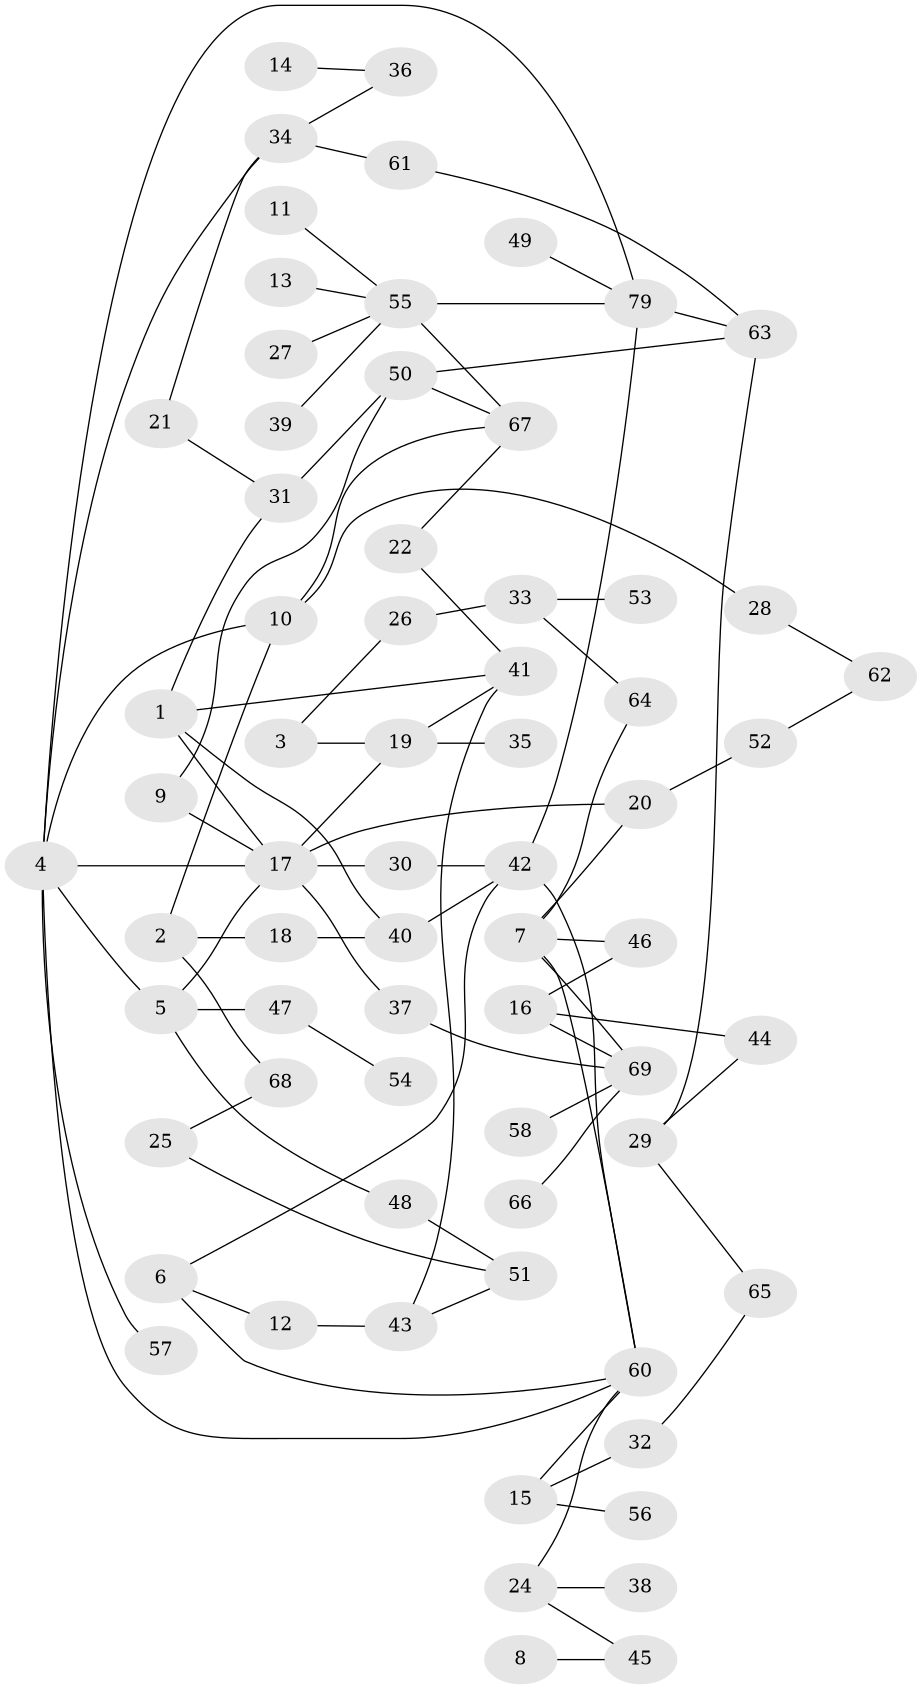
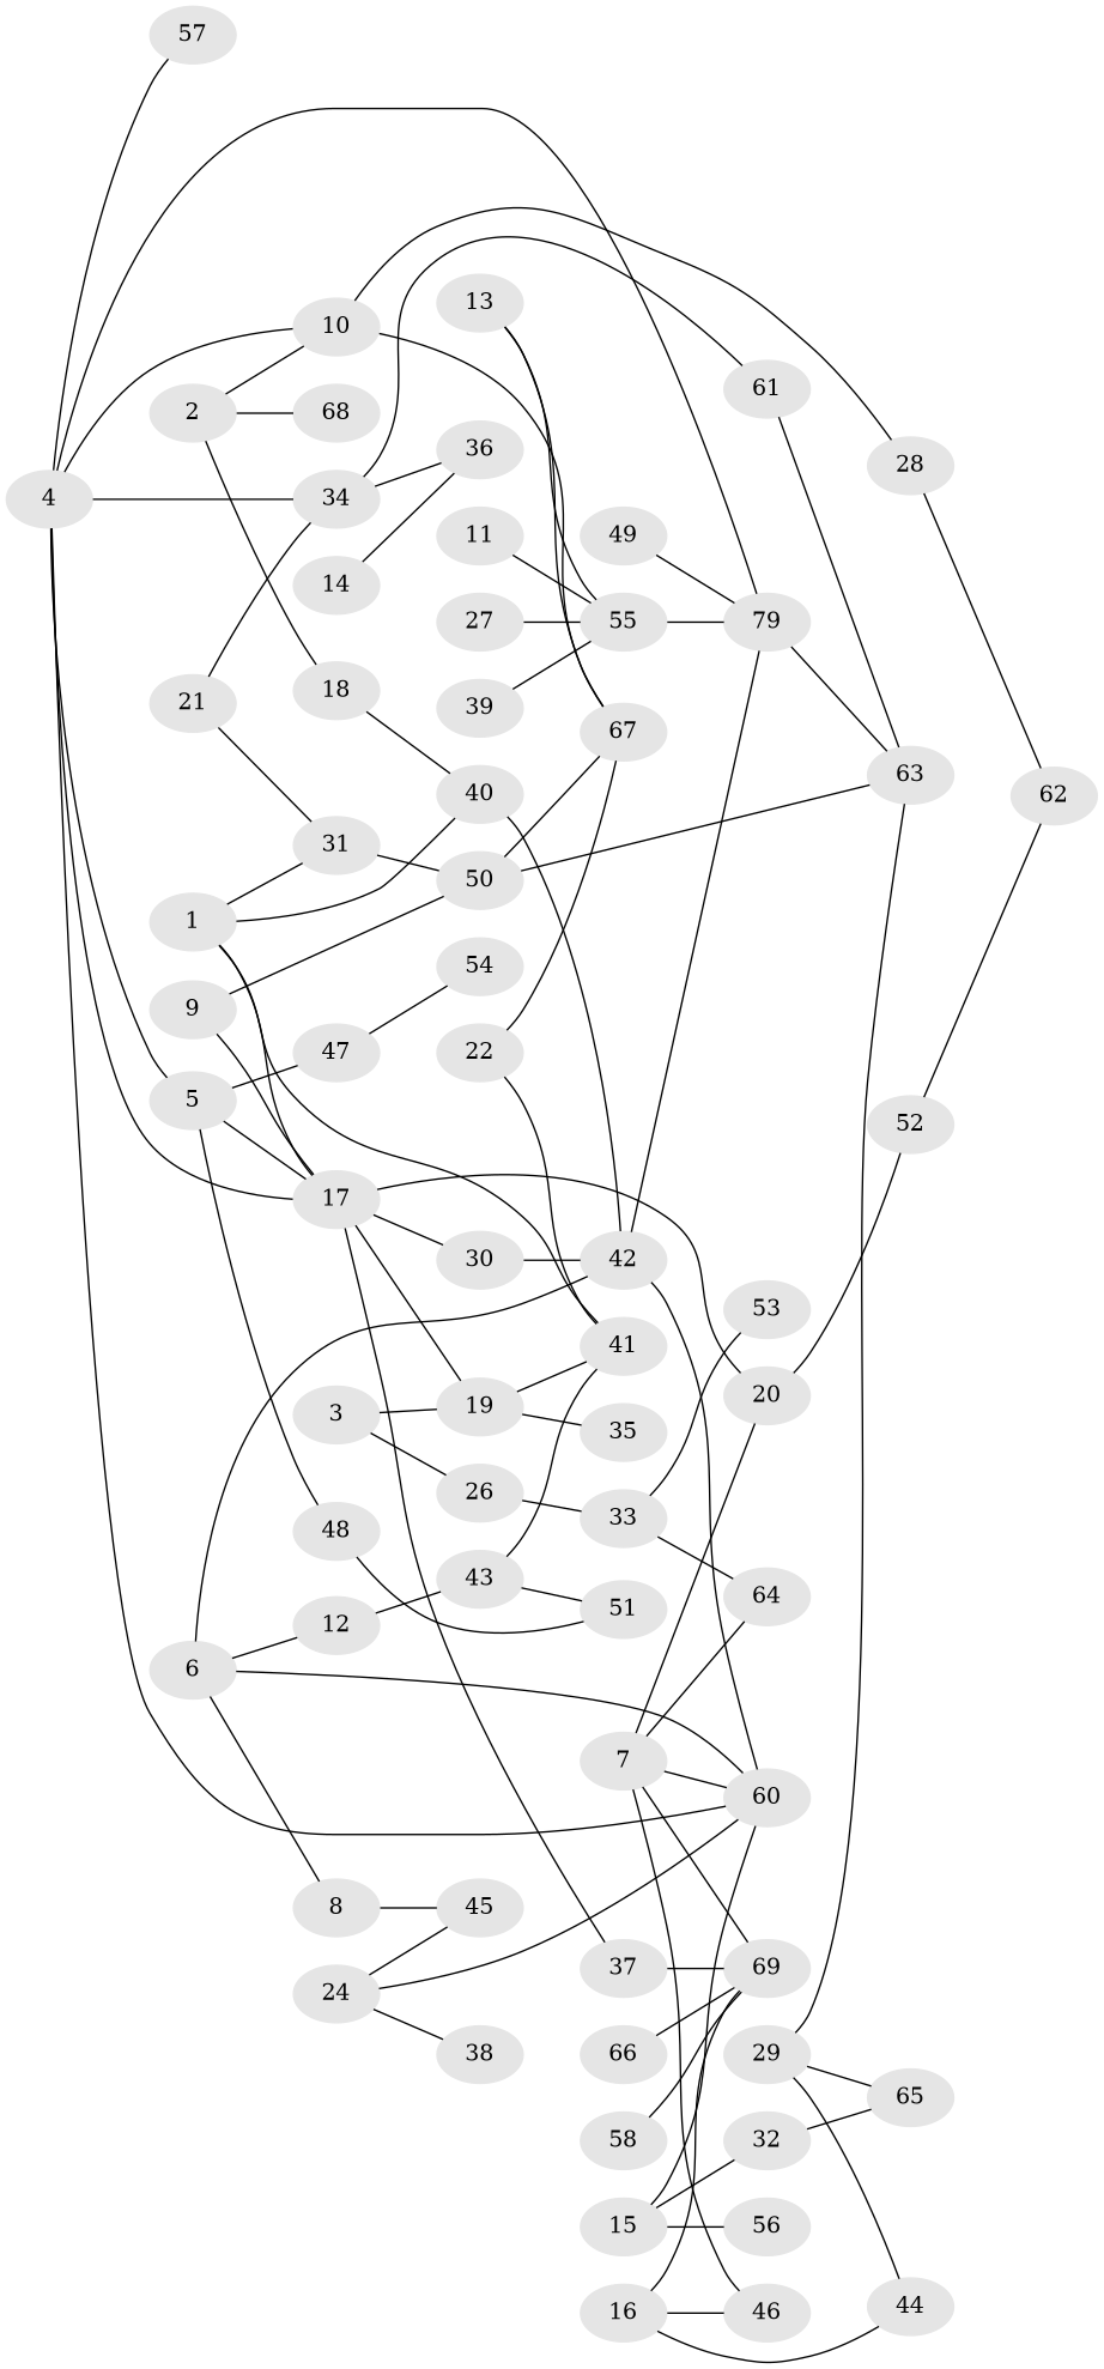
  graph {
    rankdir=LR
    node [color=gray90 style=filled]
    edge [weight=1.0]
    1
    17
    31
    40
    41
    19
    20
    30
    37
    50
    42
    2
    10
    18
    68
    28
    67
    3
    26
    35
    33
    4
    5
    34
    57
    n26 [label=79]
    60
    47
    48
    36
    61
    63
    54
    51
    6
    8
    12
    45
    43
    7
    46
    64
    69
    52
    9
    62
    11
    55
    13
    14
    15
    32
    56
    65
    16
    44
    21
    22
    24
    38
-   25
    53
    27
    29
    39
    49
    58
    66
    1 -- 17
    1 -- 31
    1 -- 40
    1 -- 41
    17 -- 19
    17 -- 20
    17 -- 30
    17 -- 37
    31 -- 50
    40 -- 42
    19 -- 41
    19 -- 35
    20 -- 52
    30 -- 42
    37 -- 69
    50 -- 67
    50 -- 63
    42 -- n26
    42 -- 60
    2 -- 10
    2 -- 18
    2 -- 68
    10 -- 28
    10 -- 67
    18 -- 40
    28 -- 62
    3 -- 19
    3 -- 26
    26 -- 33
    33 -- 64
    33 -- 53
    4 -- 17
    4 -- 10
    4 -- 5
    4 -- 34
    4 -- 57
    4 -- n26
    4 -- 60
    5 -- 17
    5 -- 47
    5 -- 48
    34 -- 36
    34 -- 61
    n26 -- 63
    47 -- 54
    48 -- 51
    61 -- 63
    6 -- 42
    6 -- 60
+   6 -- 8
    6 -- 12
    8 -- 45
    12 -- 43
    43 -- 41
    43 -- 51
    7 -- 20
    7 -- 60
    7 -- 46
    7 -- 64
    7 -- 69
    52 -- 62
    9 -- 17
    9 -- 50
    11 -- 55
-   55 -- 67
+   13 -- 67
    55 -- n26 [weight=2.0]
    13 -- 55
    14 -- 36
    15 -- 60
    15 -- 32
    15 -- 56
    32 -- 65
    16 -- 46
    16 -- 69
    16 -- 44
    21 -- 31
    21 -- 34
    22 -- 41
    22 -- 67
    24 -- 60
    24 -- 45
    24 -- 38
-   25 -- 68
-   25 -- 51
    27 -- 55
    29 -- 63
    29 -- 65
    29 -- 44
    39 -- 55
    49 -- n26
    58 -- 69
    66 -- 69
  }
